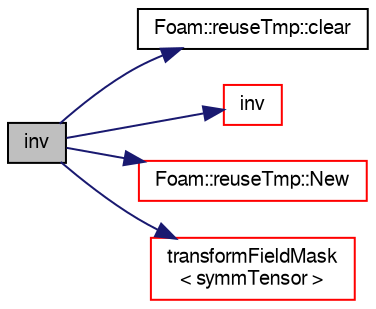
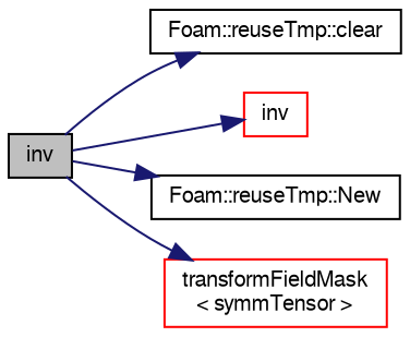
  digraph {
    rankdir=LR
    node [color=black fontname=FreeSans fontsize=10 shape=record]
    edge [color=midnightblue fontname=FreeSans fontsize=10 labelfontname=FreeSans labelfontsize=10 style=solid]
    n1 [fillcolor=grey75 fontcolor=black height=0.2 label=inv style=filled width=0.4]
    n2 [height=0.2 label="Foam::reuseTmp::clear" width=0.4]
    n3 [color=red height=0.2 label=inv width=0.4]
-   n4 [color=red height=0.2 label="Foam::reuseTmp::New" width=0.4]
+   n4 [height=0.2 label="Foam::reuseTmp::New" width=0.4]
    n5 [color=red height=0.2 label="transformFieldMask\l\< symmTensor \>" width=0.4]
    n1 -> n2
    n1 -> n3
    n1 -> n4
    n1 -> n5
  }
